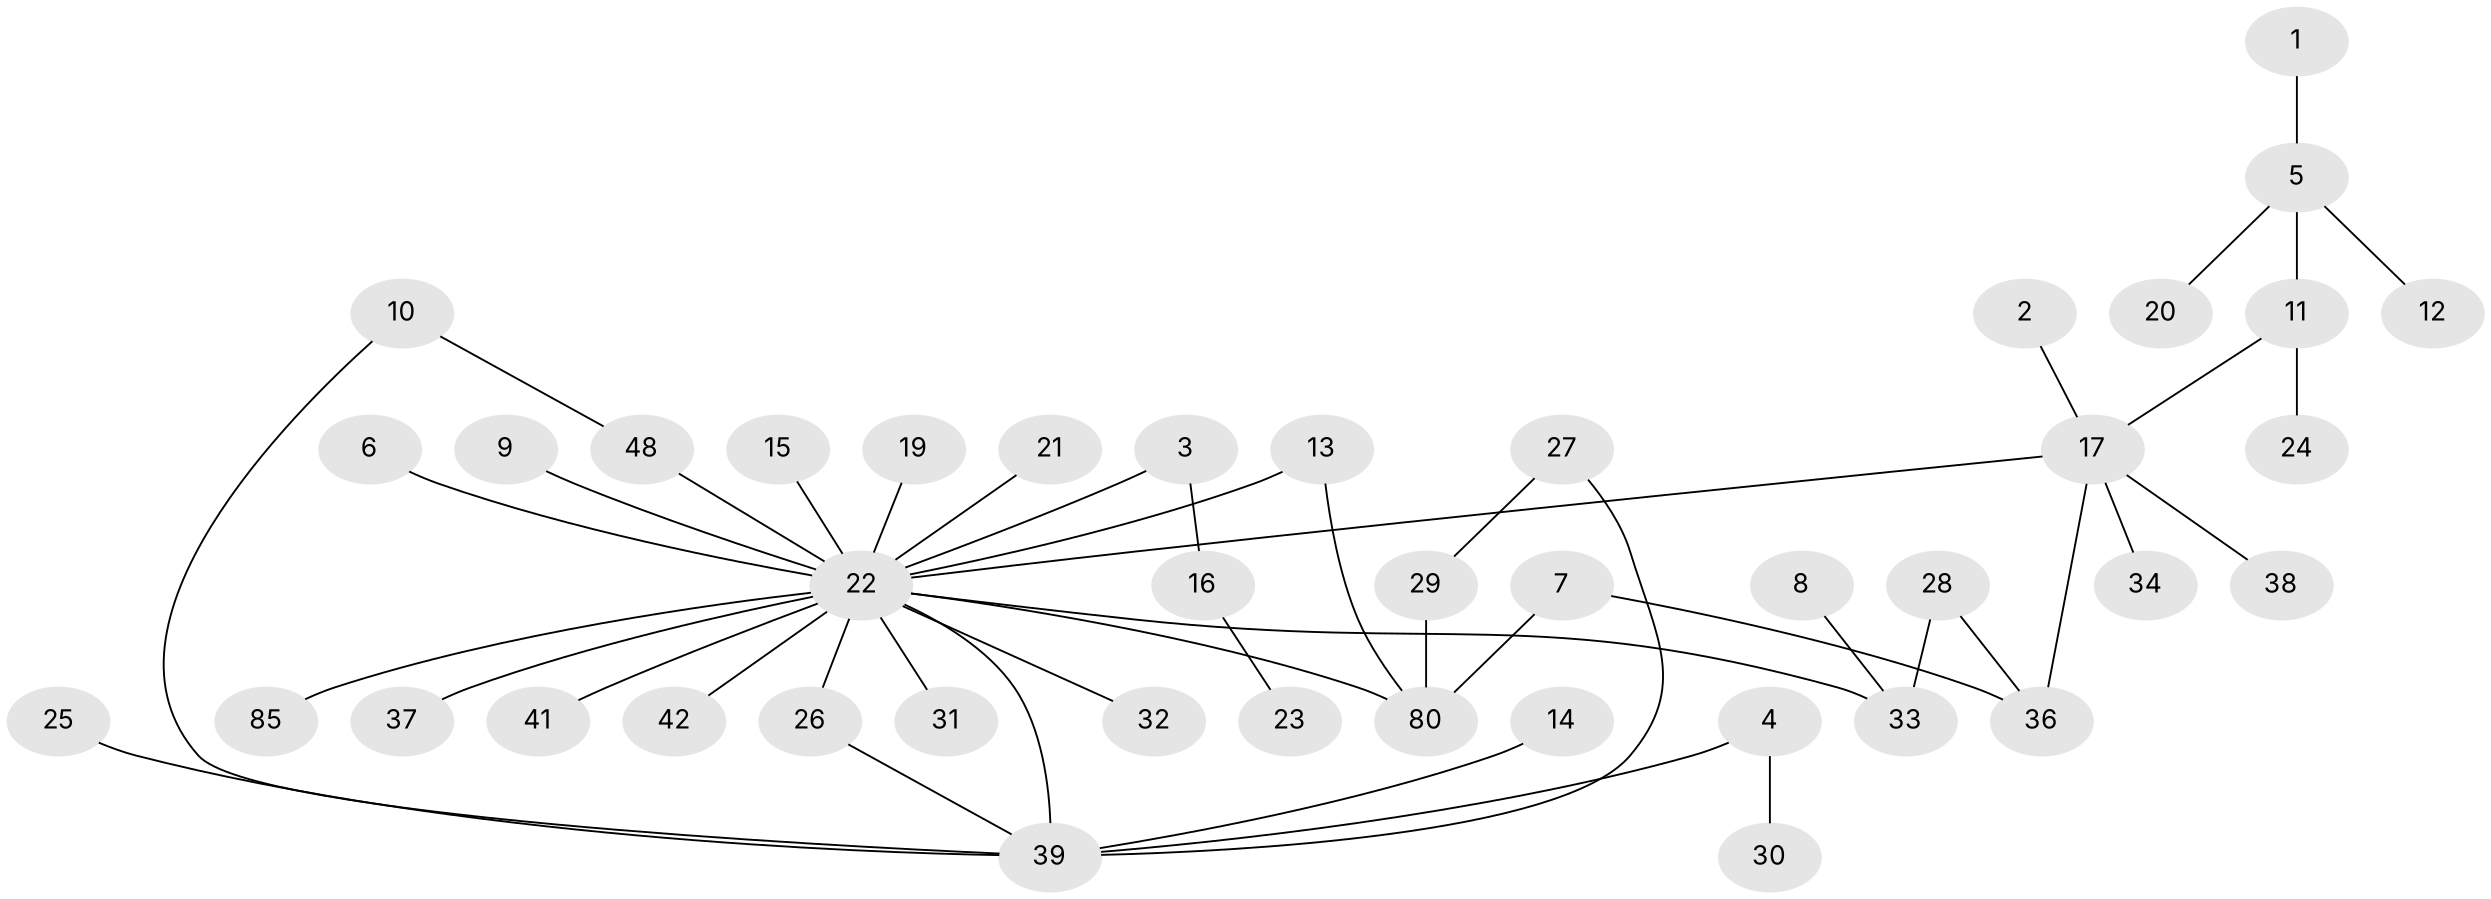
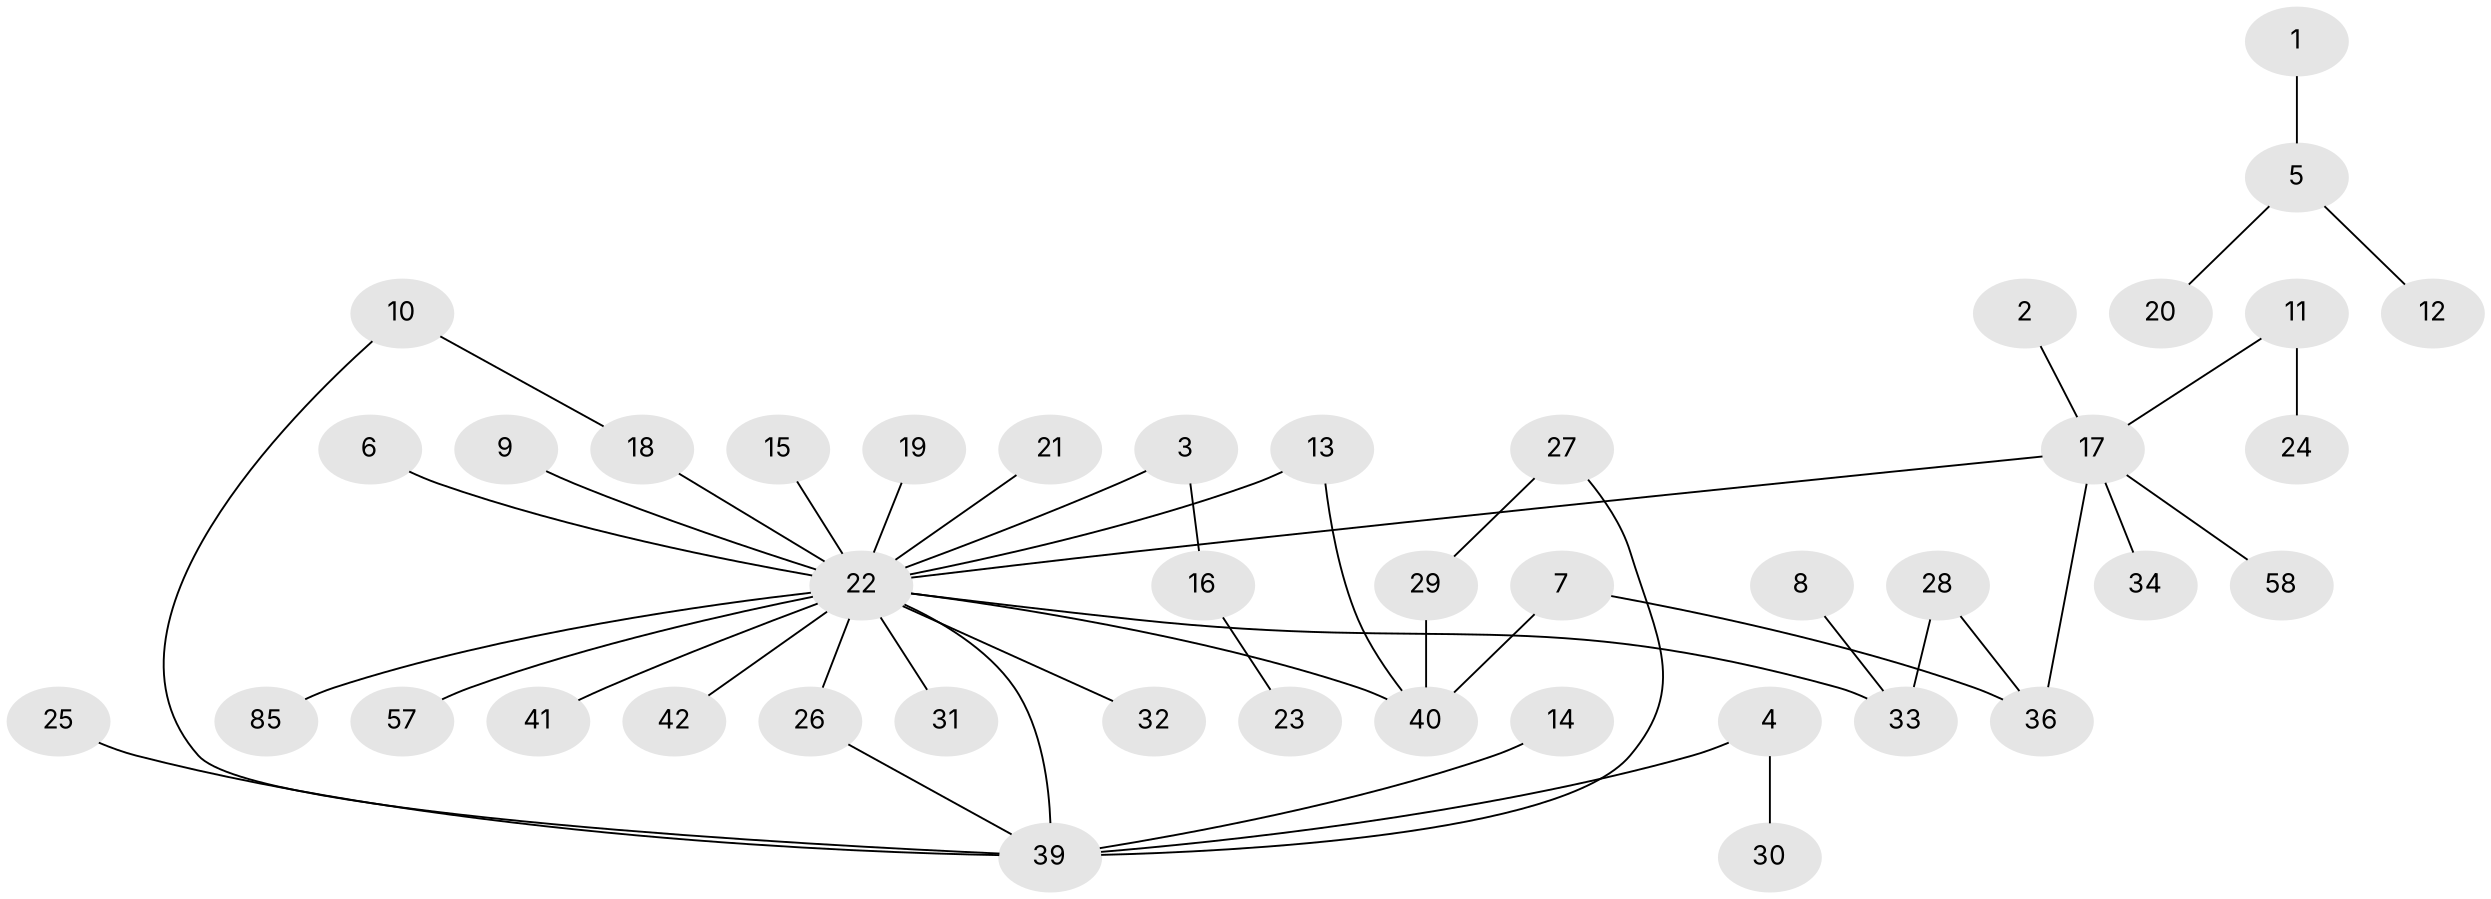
  graph {
    fontname=Inter
    node [color=gray90 fontname=Inter style=filled]
    edge [fontname=Inter weight=1.0]
    1
    5
    11
    12
    20
    2
    17
    22
    36
    34
-   38
+   38 [label=58]
    3
    16
    23
    39
-   40 [label=80]
+   40
    33
    26
    31
    32
    n21 [label=85]
-   37
+   37 [label=57]
    41
    42
    4
    30
    24
    6
    7
    8
    9
    10
-   18 [label=48]
+   18
    13
    14
    15
    19
    21
    25
    27
    29
    28
    1 -- 5
-   5 -- 11
    5 -- 12
    5 -- 20
    11 -- 17
    11 -- 24
    2 -- 17
    17 -- 22
    17 -- 36
    17 -- 34
    17 -- 38
    22 -- 39
    22 -- 40
    22 -- 33
    22 -- 26
    22 -- 31
    22 -- 32
    22 -- n21 [weight=2.0]
    22 -- 37
    22 -- 41
    22 -- 42
    3 -- 22
    3 -- 16
    16 -- 23
    26 -- 39
    4 -- 39
    4 -- 30
    6 -- 22
    7 -- 36
    7 -- 40
    8 -- 33
    9 -- 22
    10 -- 39
    10 -- 18
    18 -- 22
    13 -- 22
    13 -- 40
    14 -- 39
    15 -- 22
    19 -- 22
    21 -- 22
    25 -- 39
    27 -- 39
    27 -- 29
    29 -- 40
    28 -- 36
    28 -- 33
  }
